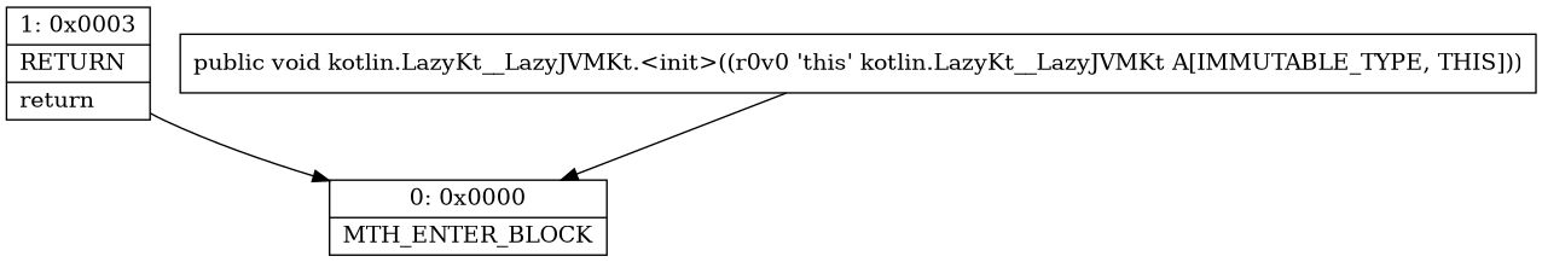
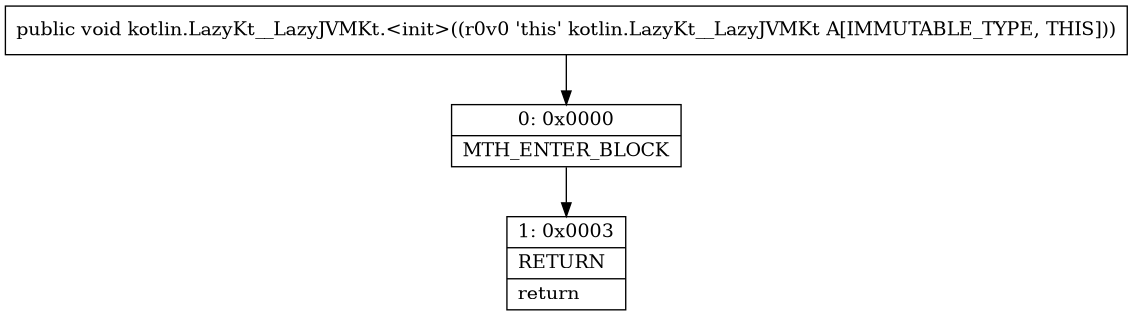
  digraph {
    node [shape=record]
    n1 [label="{0\:\ 0x0000|MTH_ENTER_BLOCK\l}"]
    n2 [label="{1\:\ 0x0003|RETURN\l|return\l}"]
    n3 [label="{public void kotlin.LazyKt__LazyJVMKt.\<init\>((r0v0 'this' kotlin.LazyKt__LazyJVMKt A[IMMUTABLE_TYPE, THIS])) }"]
-   n2 -> n1
+   n1 -> n2
    n3 -> n1
  }
